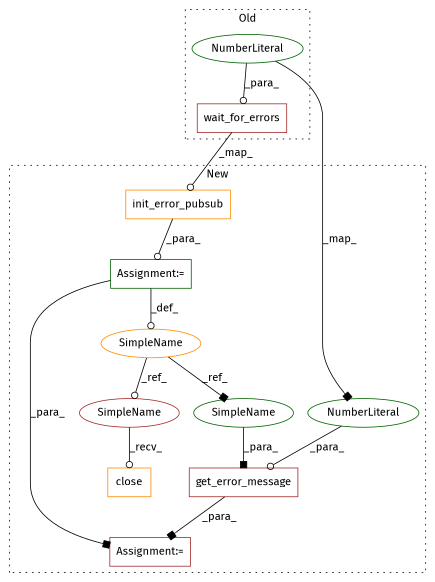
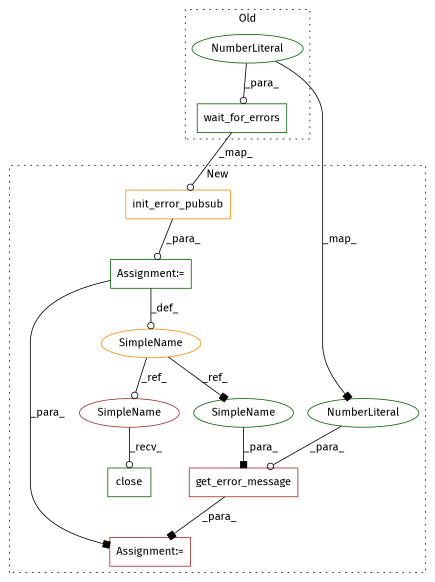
  digraph {
    fontname="Fira Sans"
    node [a=32 color=darkgreen fontname="Fira Sans" l=1 shape=box]
    edge [arrowhead=odot fontname="Fira Sans"]
-   n1 [color=brown l="16,1" label=wait_for_errors s="26857,26913"]
+   n1 [l="16,1" label=wait_for_errors s="26857,26913"]
    n2 [a=34 label=NumberLiteral s=26910 shape=ellipse]
    n3 [color=brown l="18,1" label=get_error_message s="29589,29647"]
    n4 [a=42 color=darkorange label=SimpleName s=29230 shape=ellipse]
-   n5 [color=darkorange l=7 label=close s=29907]
+   n5 [l=7 label=close s=29907]
    n6 [color=darkorange l=19 label=init_error_pubsub s=29232]
    n7 [a=34 label=NumberLiteral s=29609 shape=ellipse]
    n8 [a=7 color=brown label="Assignment:=" s=29588]
    n9 [a=7 label="Assignment:=" s=29231]
    n10 [a=42 color=brown label=SimpleName s=29905 shape=ellipse]
    n11 [a=42 label=SimpleName s=29607 shape=ellipse]
    subgraph cluster_1 {
      label=Old
      style=dotted
      n1
      n2
    }
    subgraph cluster_2 {
      label=New
      style=dotted
      n3
      n4
      n5
      n6
      n7
      n8
      n9
      n10
      n11
    }
    n1 -> n6 [label=_map_]
    n2 -> n1 [label=_para_]
    n2 -> n7 [arrowhead=box label=_map_]
    n3 -> n8 [arrowhead=box label=_para_]
    n4 -> n10 [label=_ref_]
    n4 -> n11 [arrowhead=box label=_ref_]
    n6 -> n9 [label=_para_]
    n7 -> n3 [label=_para_]
    n9 -> n4 [label=_def_]
    n9 -> n8 [arrowhead=box label=_para_]
    n10 -> n5 [label=_recv_]
    n11 -> n3 [arrowhead=box label=_para_]
  }
